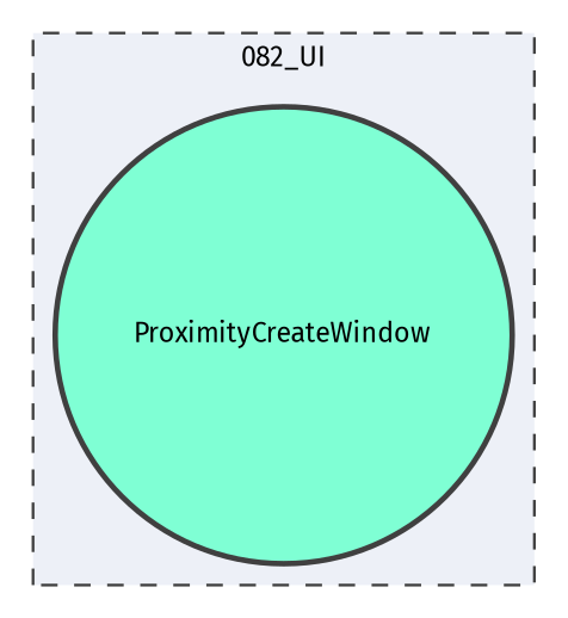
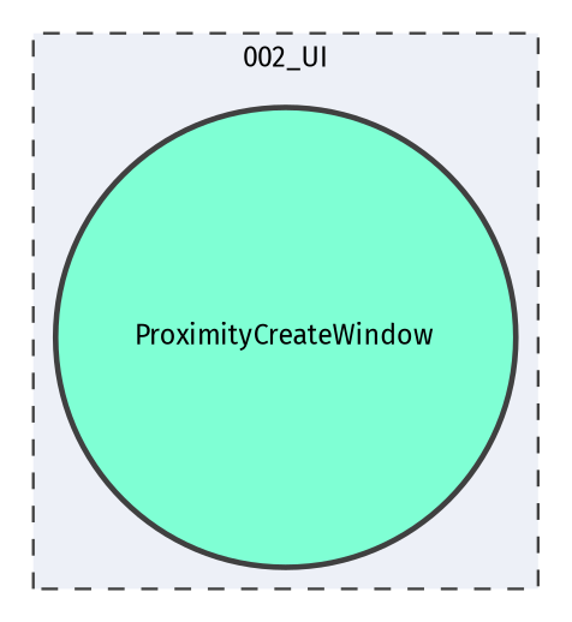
  digraph {
    compound=true
    fontname="Fira Sans"
    n1 [color=grey25 fillcolor=aquamarine fontname="Fira Sans" fontsize=10 height=0.2 label=ProximityCreateWindow shape=circle style="filled,bold" width=0.4]
    subgraph cluster_1 {
      bgcolor="#edf0f7"
      fontsize=10
-     label="082_UI"
+     label="002_UI"
      pencolor=grey25
      style="filled,dashed"
      n1
    }
  }
